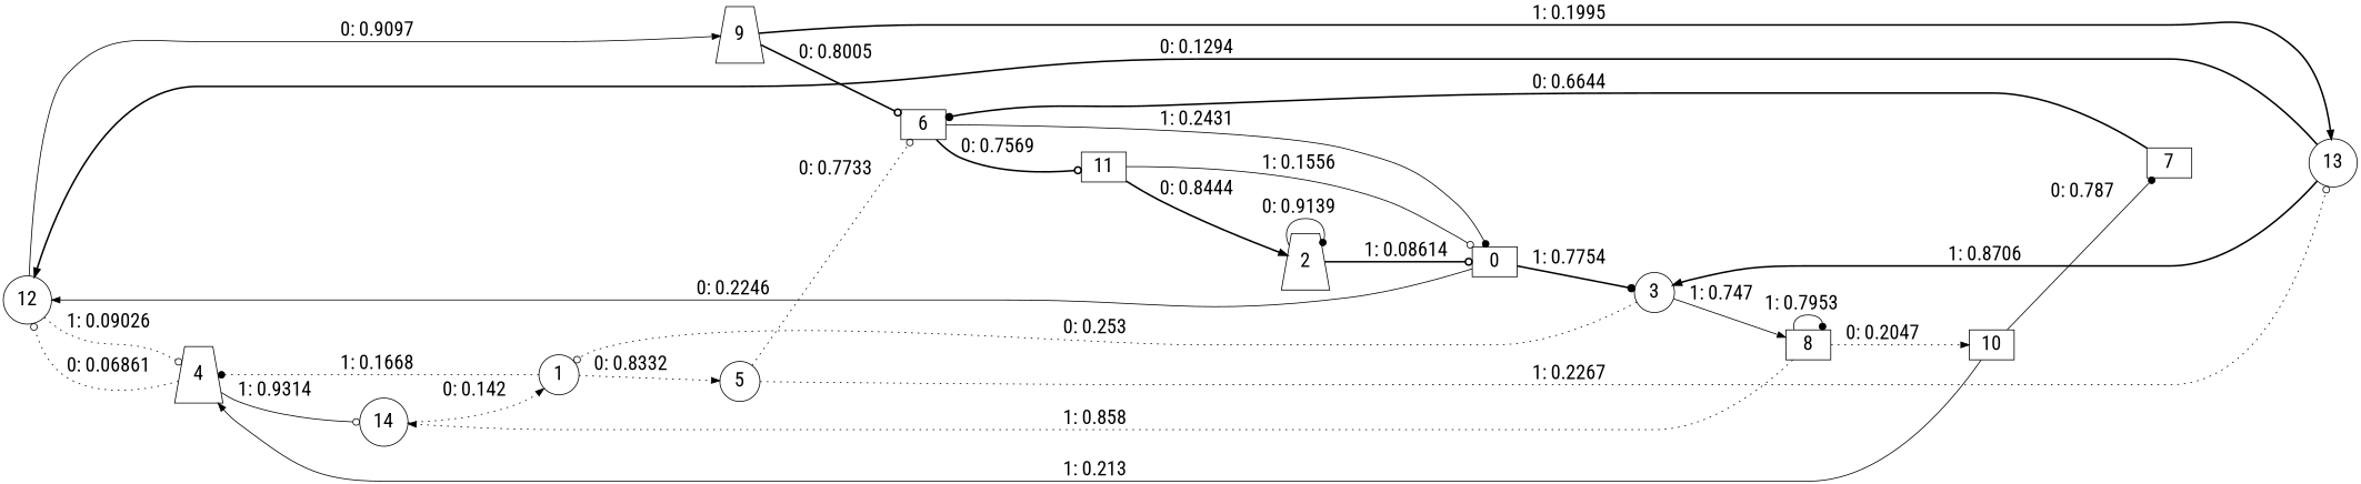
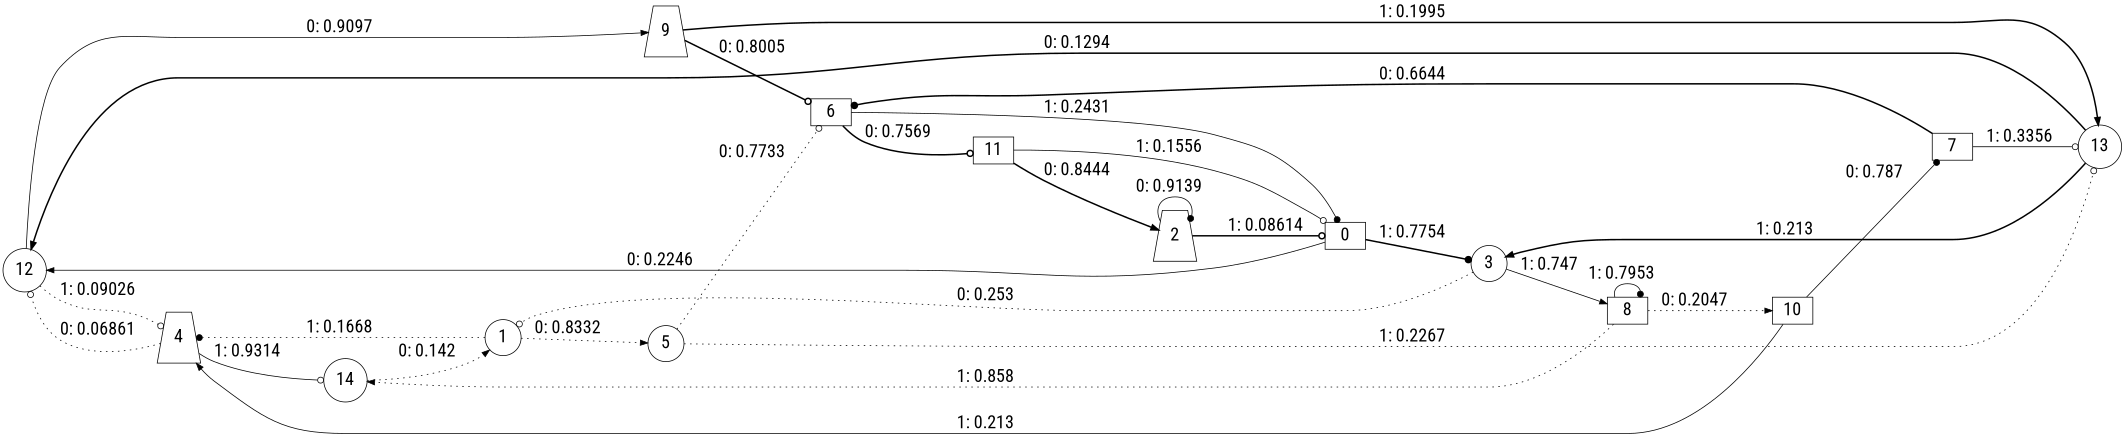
  digraph {
    fontname="Roboto Condensed"
    rankdir=LR
    node [fontname="Roboto Condensed" fontsize=24 shape=circle]
    edge [arrowhead=normal fontname="Roboto Condensed" fontsize=24 style=solid]
    12
    0 [shape=box]
    3
    4 [shape=trapezium]
    9 [shape=trapezium]
    1
    8 [shape=box]
    14
    6 [shape=box]
    13
    5
    10 [shape=box]
    11 [shape=box]
    2 [shape=trapezium]
    7 [shape=box]
    12 -> 4 [arrowhead=odot label="1: 0.09026  " style=dotted]
    12 -> 9 [label="0: 0.9097   "]
    0 -> 12 [label="0: 0.2246   "]
    0 -> 3 [arrowhead=dot label="1: 0.7754   " style=bold]
    3 -> 1 [arrowhead=odot label="0: 0.253    " style=dotted]
    3 -> 8 [label="1: 0.747    "]
    4 -> 12 [arrowhead=odot label="0: 0.06861  " style=dotted]
    4 -> 14 [arrowhead=odot label="1: 0.9314   "]
    9 -> 6 [arrowhead=odot label="0: 0.8005   " style=bold]
    9 -> 13 [label="1: 0.1995   " style=bold]
    1 -> 4 [arrowhead=dot label="1: 0.1668   " style=dotted]
    1 -> 5 [label="0: 0.8332   " style=dotted]
    8 -> 8 [arrowhead=dot label="1: 0.7953   "]
    8 -> 14 [label="1: 0.858    " style=dotted]
    8 -> 10 [label="0: 0.2047   " style=dotted]
    14 -> 1 [label="0: 0.142    " style=dotted]
    6 -> 0 [arrowhead=dot label="1: 0.2431   "]
    6 -> 11 [arrowhead=odot label="0: 0.7569   " style=bold]
    13 -> 12 [label="0: 0.1294   " style=bold]
-   13 -> 3 [label="1: 0.8706   " style=bold]
+   13 -> 3 [label="1: 0.213    " style=bold]
    5 -> 6 [arrowhead=odot label="0: 0.7733   " style=dotted]
    5 -> 13 [arrowhead=odot label="1: 0.2267   " style=dotted]
    10 -> 4 [label="1: 0.213    "]
    10 -> 7 [arrowhead=dot label="0: 0.787    "]
    11 -> 0 [arrowhead=odot label="1: 0.1556   "]
    11 -> 2 [label="0: 0.8444   " style=bold]
    2 -> 0 [arrowhead=odot label="1: 0.08614  " style=bold]
    2 -> 2 [arrowhead=dot label="0: 0.9139   "]
    7 -> 6 [arrowhead=dot label="0: 0.6644   " style=bold]
+   7 -> 13 [arrowhead=odot label="1: 0.3356   "]
  }
